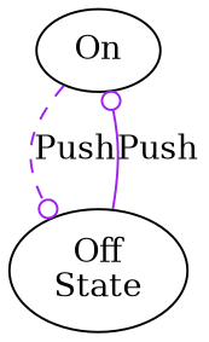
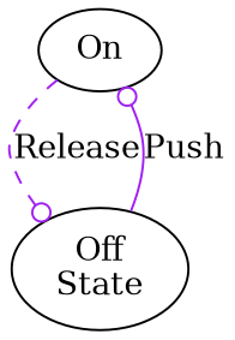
  digraph {
    node [shape=ellipse]
    edge [color=purple arrowhead=odot]
    n1 [label=On]
    n2 [label="Off\nState"]
-   n1 -> n2 [label=Push style=dashed]
+   n1 -> n2 [label=Release style=dashed]
    n2 -> n1 [label=Push]
  }
